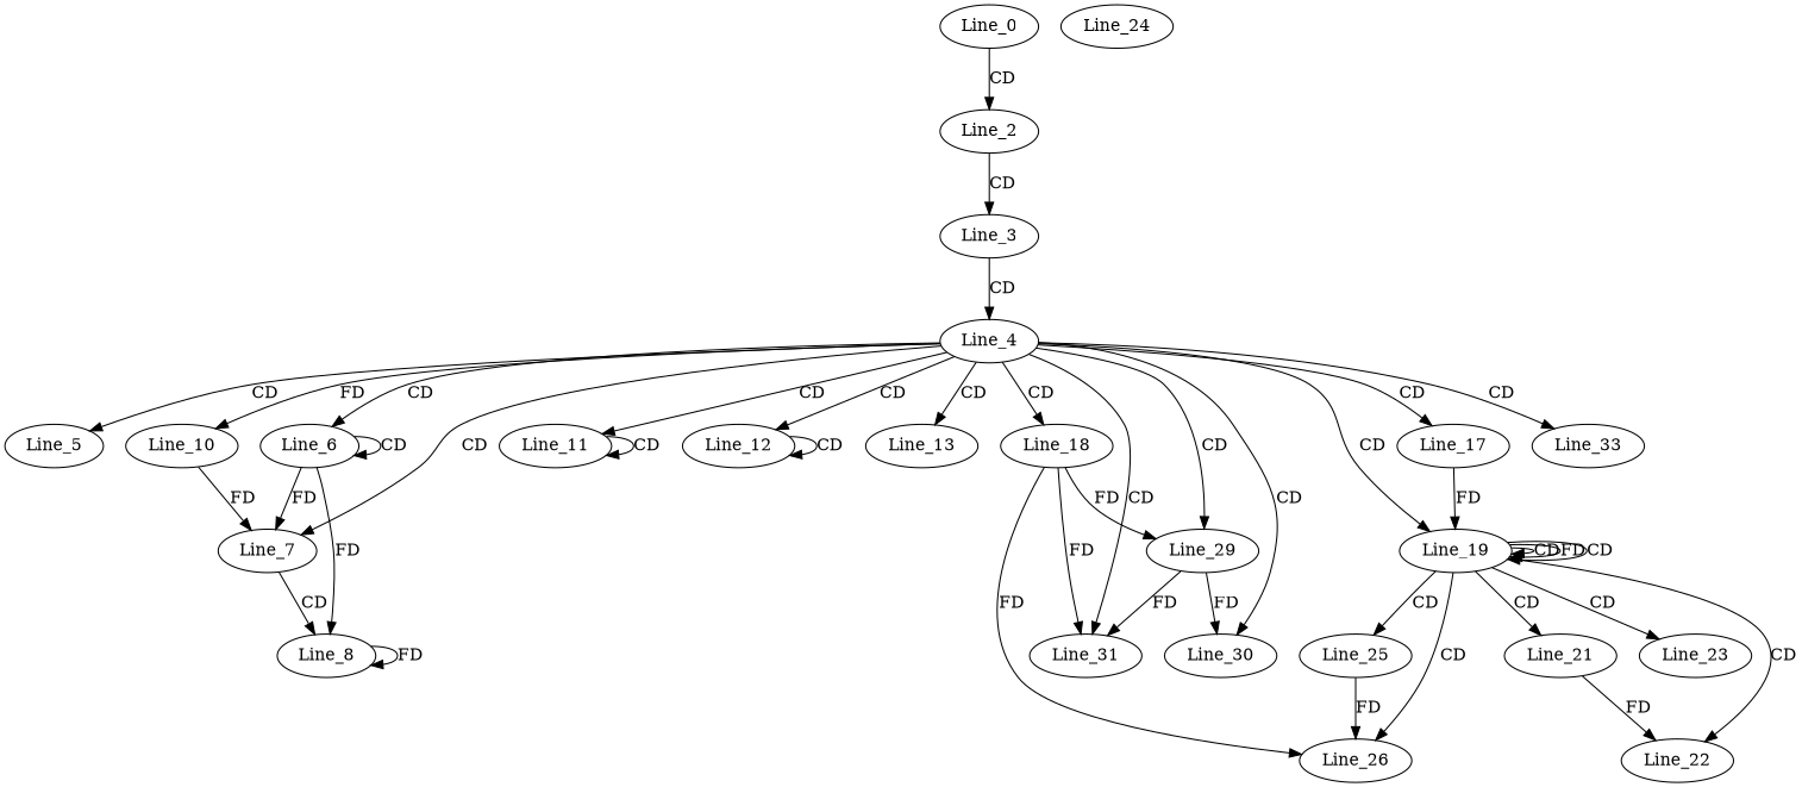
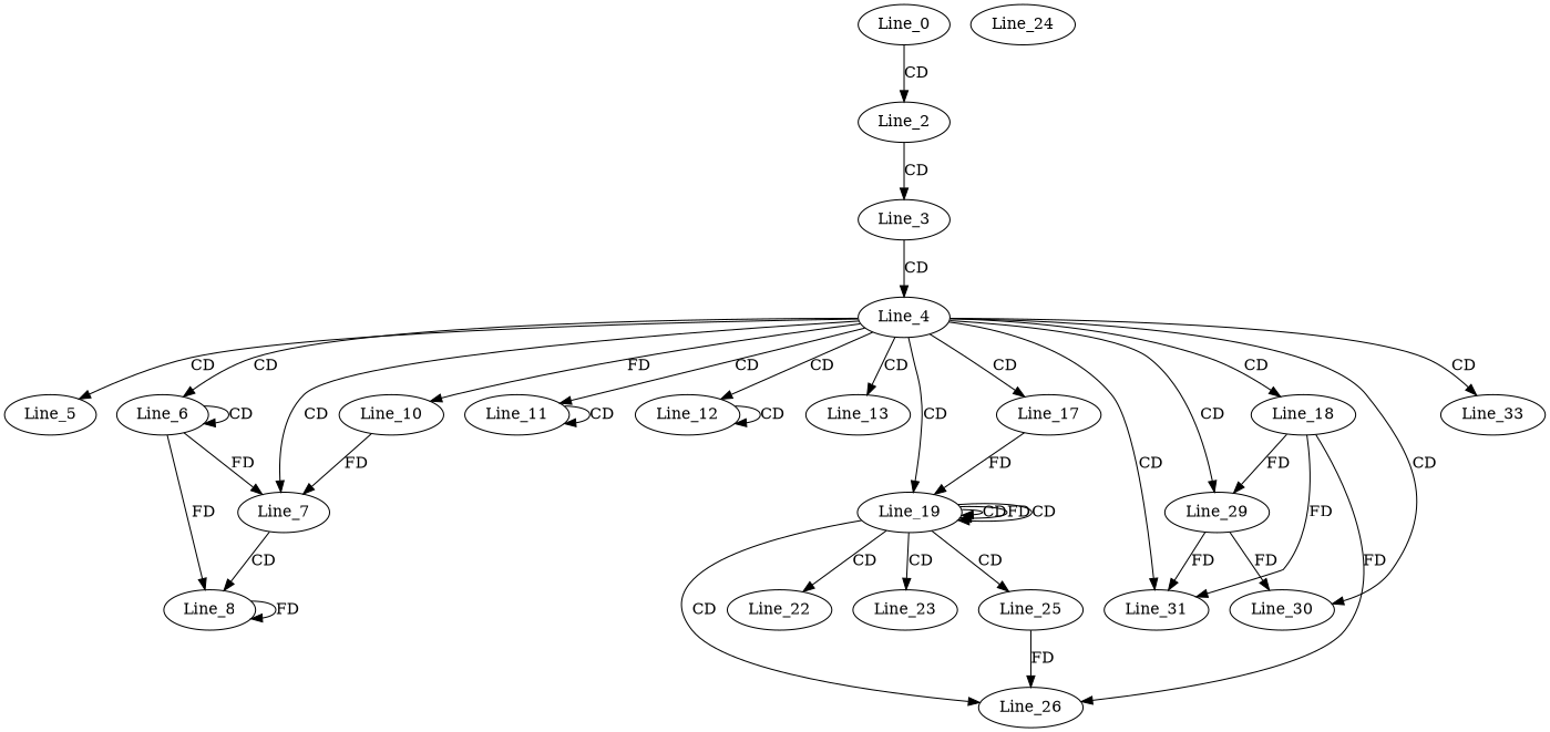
  digraph {
    Line_0
    Line_2
    Line_3
    Line_4
    Line_5
    Line_6
    Line_7
    Line_10
    Line_11
    Line_12
    Line_13
    Line_17
    Line_18
    Line_19
    Line_29
    Line_30
    Line_31
    Line_33
    Line_8
    Line_26
-   Line_21
    Line_22
    Line_23
    Line_25
    Line_24
    Line_0 -> Line_2 [label=CD]
    Line_2 -> Line_3 [label=CD]
    Line_3 -> Line_4 [label=CD]
    Line_4 -> Line_5 [label=CD]
    Line_4 -> Line_6 [label=CD]
    Line_4 -> Line_7 [label=CD]
    Line_4 -> Line_10 [label=FD]
    Line_4 -> Line_11 [label=CD]
    Line_4 -> Line_12 [label=CD]
    Line_4 -> Line_13 [label=CD]
    Line_4 -> Line_17 [label=CD]
    Line_4 -> Line_18 [label=CD]
    Line_4 -> Line_19 [label=CD]
    Line_4 -> Line_29 [label=CD]
    Line_4 -> Line_30 [label=CD]
    Line_4 -> Line_31 [label=CD]
    Line_4 -> Line_33 [label=CD]
    Line_6 -> Line_6 [label=CD]
    Line_6 -> Line_7 [label=FD]
    Line_6 -> Line_8 [label=FD]
    Line_7 -> Line_8 [label=CD]
    Line_10 -> Line_7 [label=FD]
    Line_11 -> Line_11 [label=CD]
    Line_12 -> Line_12 [label=CD]
    Line_17 -> Line_19 [label=FD]
    Line_18 -> Line_29 [label=FD]
    Line_18 -> Line_31 [label=FD]
    Line_18 -> Line_26 [label=FD]
    Line_19 -> Line_19 [label=CD]
    Line_19 -> Line_19 [label=FD]
    Line_19 -> Line_19 [label=CD]
    Line_19 -> Line_26 [label=CD]
-   Line_19 -> Line_21 [label=CD]
    Line_19 -> Line_22 [label=CD]
    Line_19 -> Line_23 [label=CD]
    Line_19 -> Line_25 [label=CD]
    Line_29 -> Line_30 [label=FD]
    Line_29 -> Line_31 [label=FD]
    Line_8 -> Line_8 [label=FD]
-   Line_21 -> Line_22 [label=FD]
    Line_25 -> Line_26 [label=FD]
  }
